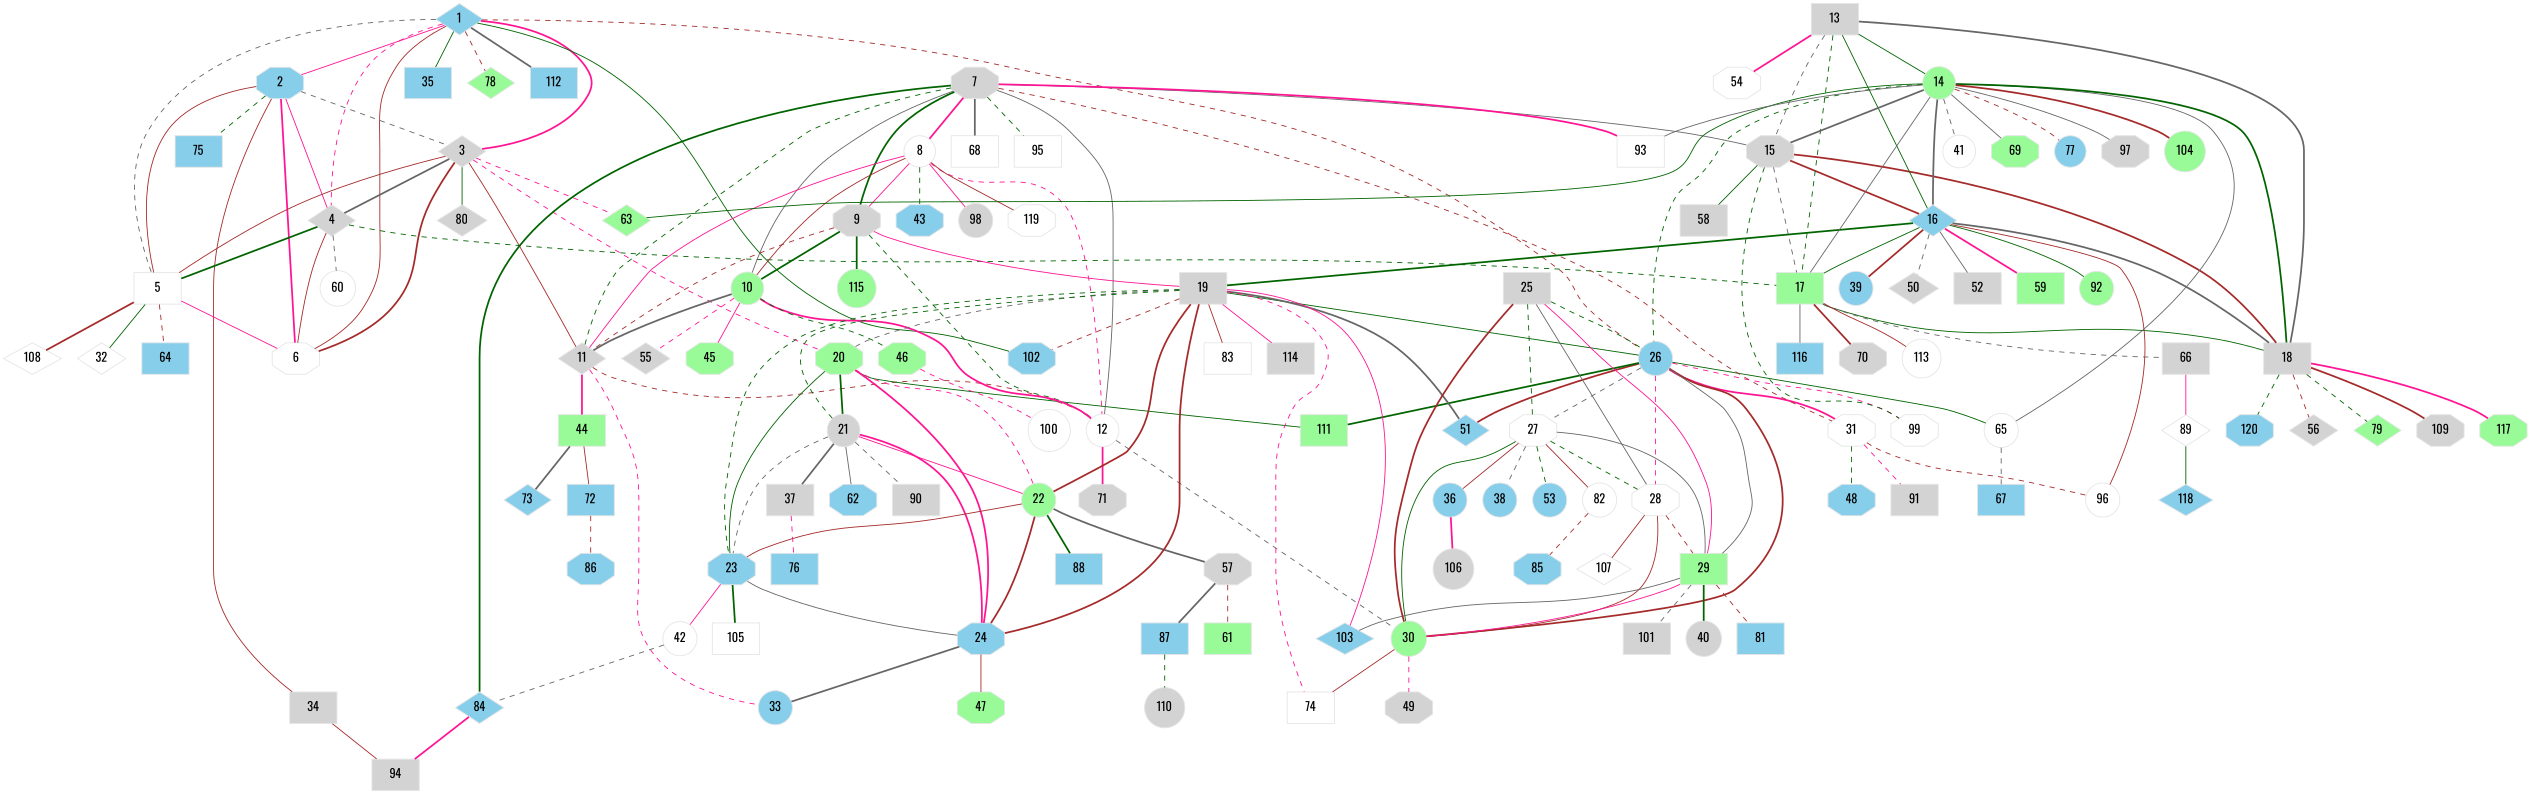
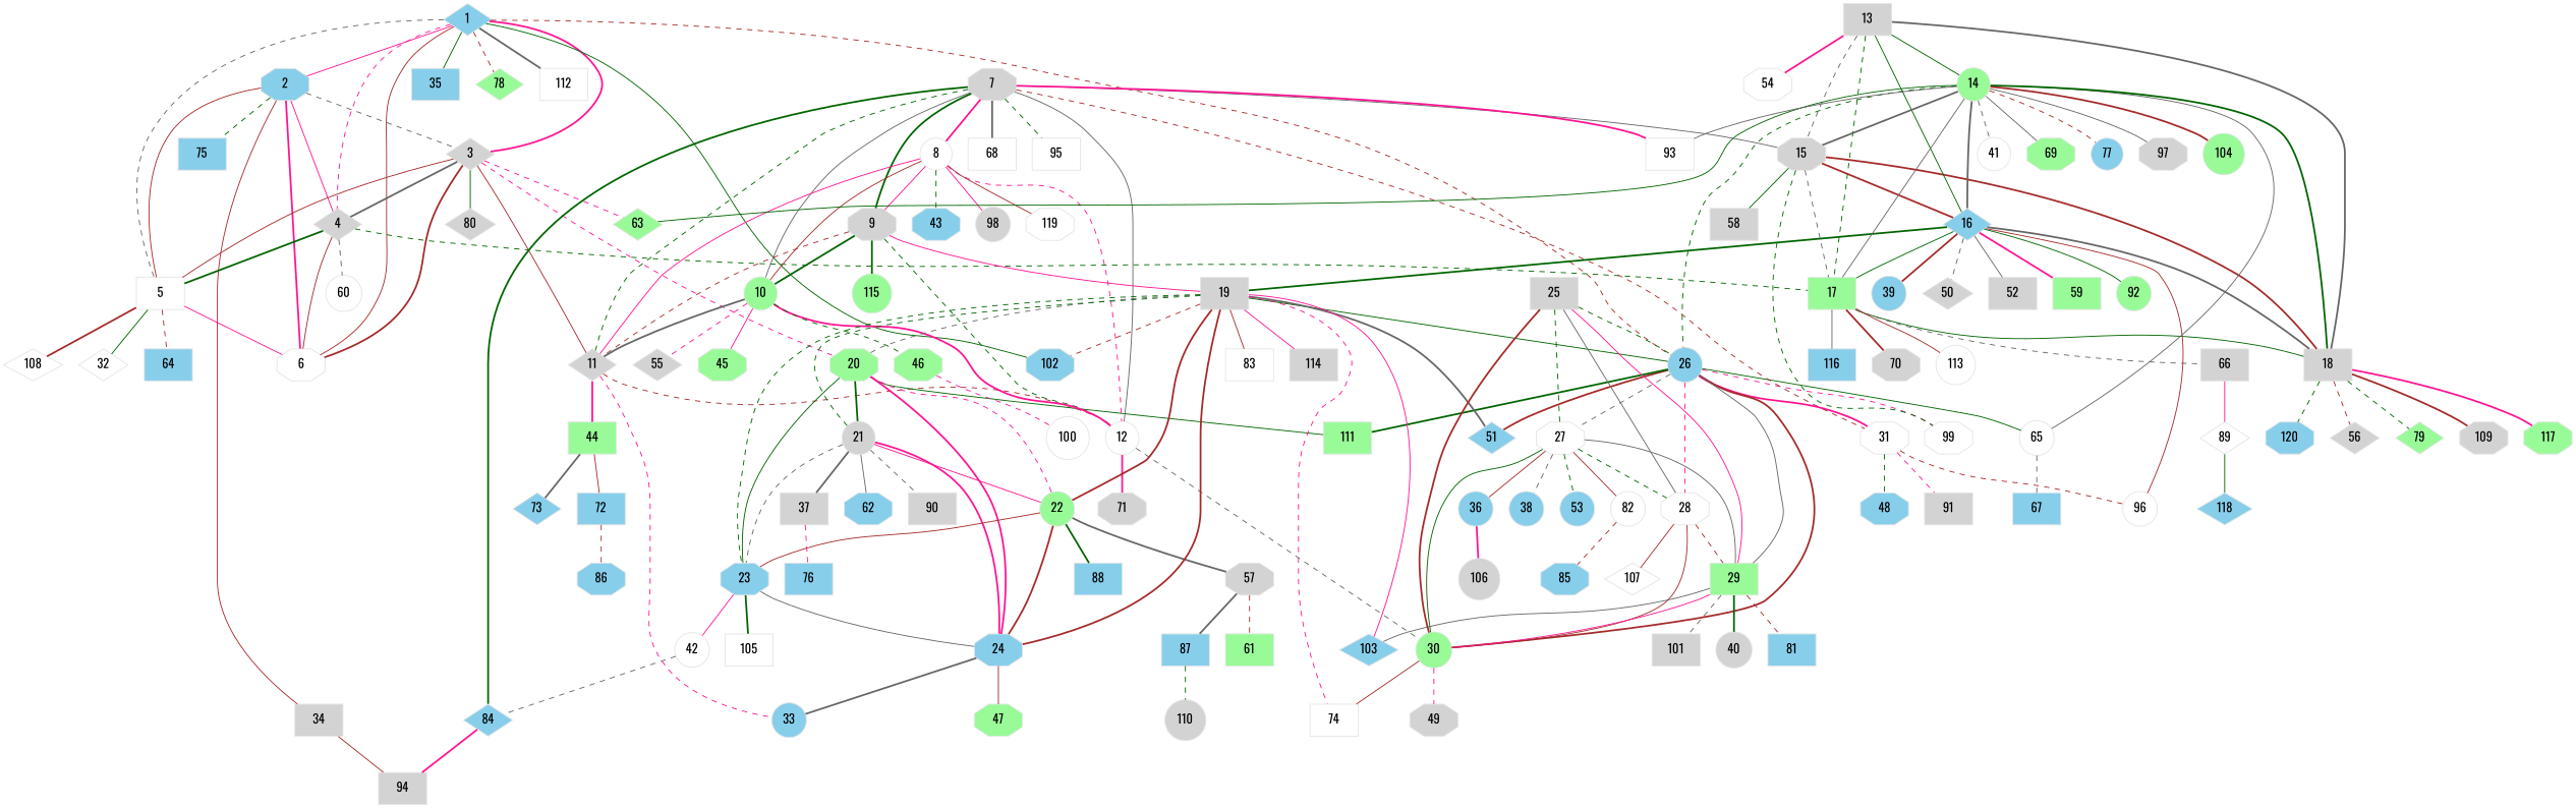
  graph {
    fontname=Oswald
    node [color=gray90 fillcolor=skyblue fontname=Oswald shape=box style=filled]
    edge [color=brown fontname=Oswald style=solid]
    1 [shape=diamond]
    2 [shape=octagon]
    3 [fillcolor=lightgrey shape=diamond]
    4 [fillcolor=lightgrey shape=diamond]
    5 [fillcolor=white]
    6 [fillcolor=white shape=octagon]
    26 [shape=circle]
    35
    78 [fillcolor=palegreen shape=diamond]
    102 [shape=octagon]
-   112
+   112 [fillcolor=white]
    34 [fillcolor=lightgrey]
    75
    11 [fillcolor=lightgrey shape=diamond]
    20 [fillcolor=palegreen shape=octagon]
    63 [fillcolor=palegreen shape=diamond]
    80 [fillcolor=lightgrey shape=diamond]
    17 [fillcolor=palegreen]
    60 [fillcolor=white shape=circle]
    32 [fillcolor=white shape=diamond]
    64
    108 [fillcolor=white shape=diamond]
    31 [fillcolor=white shape=octagon]
    30 [fillcolor=palegreen shape=circle]
    65 [fillcolor=white shape=circle]
    99 [fillcolor=white shape=octagon]
    51 [shape=diamond]
    111 [fillcolor=palegreen]
    27 [fillcolor=white shape=octagon]
    28 [fillcolor=white shape=octagon]
    29 [fillcolor=palegreen]
    94 [fillcolor=lightgrey]
    12 [fillcolor=white shape=circle]
    33 [shape=circle]
    44 [fillcolor=palegreen]
    21 [fillcolor=lightgrey shape=circle]
    22 [fillcolor=palegreen shape=circle]
    23 [shape=octagon]
    24 [shape=octagon]
    18 [fillcolor=lightgrey]
    66 [fillcolor=lightgrey]
    70 [fillcolor=lightgrey shape=octagon]
    113 [fillcolor=white shape=circle]
    116
    7 [fillcolor=lightgrey shape=octagon]
    8 [fillcolor=white shape=circle]
    9 [fillcolor=lightgrey shape=octagon]
    10 [fillcolor=palegreen shape=circle]
    15 [fillcolor=lightgrey shape=octagon]
    68 [fillcolor=white]
    84 [shape=diamond]
    93 [fillcolor=white]
    95 [fillcolor=white]
    43 [shape=octagon]
    98 [fillcolor=lightgrey shape=circle]
    119 [fillcolor=white shape=octagon]
    19 [fillcolor=lightgrey]
    115 [fillcolor=palegreen shape=circle]
    45 [fillcolor=palegreen shape=octagon]
    46 [fillcolor=palegreen shape=octagon]
    55 [fillcolor=lightgrey shape=diamond]
    71 [fillcolor=lightgrey shape=octagon]
    16 [shape=diamond]
    58 [fillcolor=lightgrey]
    96 [fillcolor=white shape=circle]
    48 [shape=octagon]
    91 [fillcolor=lightgrey]
    74 [fillcolor=white]
    83 [fillcolor=white]
    103 [shape=diamond]
    114 [fillcolor=lightgrey]
    100 [fillcolor=white shape=circle]
    72
    73 [shape=diamond]
    49 [fillcolor=lightgrey shape=octagon]
    13 [fillcolor=lightgrey]
    14 [fillcolor=palegreen shape=circle]
    54 [fillcolor=white shape=octagon]
    41 [fillcolor=white shape=circle]
    69 [fillcolor=palegreen shape=octagon]
    77 [shape=circle]
    97 [fillcolor=lightgrey shape=octagon]
    104 [fillcolor=palegreen shape=circle]
    39 [shape=circle]
    50 [fillcolor=lightgrey shape=diamond]
    52 [fillcolor=lightgrey]
    59 [fillcolor=palegreen]
    92 [fillcolor=palegreen shape=circle]
    56 [fillcolor=lightgrey shape=diamond]
    79 [fillcolor=palegreen shape=diamond]
    109 [fillcolor=lightgrey shape=octagon]
    117 [fillcolor=palegreen shape=octagon]
    120 [shape=octagon]
    67
    89 [fillcolor=white shape=diamond]
    37 [fillcolor=lightgrey]
    62 [shape=octagon]
    90 [fillcolor=lightgrey]
    57 [fillcolor=lightgrey shape=octagon]
    88
    42 [fillcolor=white shape=circle]
    105 [fillcolor=white]
    47 [fillcolor=palegreen shape=octagon]
    76
    61 [fillcolor=palegreen]
    87
    25 [fillcolor=lightgrey]
    36 [shape=circle]
    38 [shape=circle]
    53 [shape=circle]
    82 [fillcolor=white shape=circle]
    107 [fillcolor=white shape=diamond]
    40 [fillcolor=lightgrey shape=circle]
    81
    101 [fillcolor=lightgrey]
    106 [fillcolor=lightgrey shape=circle]
    85 [shape=octagon]
    86 [shape=octagon]
    110 [fillcolor=lightgrey shape=circle]
    118 [shape=diamond]
    1 -- 2 [color=deeppink]
    1 -- 3 [color=deeppink style=bold]
    1 -- 4 [color=deeppink style=dashed]
    1 -- 5 [color=gray40 style=dashed]
    1 -- 6
    1 -- 26 [style=dashed]
    1 -- 35 [color=darkgreen]
    1 -- 78 [style=dashed]
    1 -- 102 [color=darkgreen]
    1 -- 112 [color=gray40 style=bold]
    2 -- 3 [color=gray40 style=dashed]
    2 -- 4 [color=deeppink]
    2 -- 5
    2 -- 6 [color=deeppink style=bold]
    2 -- 34
    2 -- 75 [color=darkgreen style=dashed]
    3 -- 4 [color=gray40 style=bold]
    3 -- 5
    3 -- 6 [style=bold]
    3 -- 11
    3 -- 20 [color=deeppink style=dashed]
    3 -- 63 [color=deeppink style=dashed]
    3 -- 80 [color=darkgreen]
    4 -- 5 [color=darkgreen style=bold]
    4 -- 6
    4 -- 17 [color=darkgreen style=dashed]
    4 -- 60 [color=gray40 style=dashed]
    5 -- 6 [color=deeppink]
    5 -- 32 [color=darkgreen]
    5 -- 64 [style=dashed]
    5 -- 108 [style=bold]
    26 -- 31 [color=deeppink style=bold]
    26 -- 30 [style=bold]
    26 -- 65 [color=darkgreen]
    26 -- 99 [color=deeppink style=dashed]
    26 -- 51 [style=bold]
    26 -- 111 [color=darkgreen style=bold]
    26 -- 27 [color=gray40 style=dashed]
    26 -- 28 [color=deeppink style=dashed]
    26 -- 29 [color=gray40]
    34 -- 94
    11 -- 12 [style=dashed]
    11 -- 33 [color=deeppink style=dashed]
    11 -- 44 [color=deeppink style=bold]
    20 -- 111 [color=darkgreen]
    20 -- 21 [color=darkgreen style=bold]
    20 -- 22 [color=deeppink style=dashed]
    20 -- 23 [color=darkgreen]
    20 -- 24 [color=deeppink style=bold]
    17 -- 18 [color=darkgreen]
    17 -- 66 [color=gray40 style=dashed]
    17 -- 70 [style=bold]
    17 -- 113
    17 -- 116 [color=gray40]
    31 -- 96 [style=dashed]
    31 -- 48 [color=darkgreen style=dashed]
    31 -- 91 [color=deeppink style=dashed]
    30 -- 74
    30 -- 49 [color=deeppink style=dashed]
    65 -- 67 [color=gray40 style=dashed]
    27 -- 30 [color=darkgreen]
    27 -- 28 [color=darkgreen style=dashed]
    27 -- 29 [color=gray40]
    27 -- 36
    27 -- 38 [color=gray40 style=dashed]
    27 -- 53 [color=darkgreen style=dashed]
    27 -- 82
    28 -- 30
    28 -- 29 [style=dashed]
    28 -- 107
    29 -- 30 [color=deeppink]
    29 -- 103 [color=gray40]
    29 -- 40 [color=darkgreen style=bold]
    29 -- 81 [style=dashed]
    29 -- 101 [color=gray40 style=dashed]
    12 -- 30 [color=gray40 style=dashed]
    12 -- 71 [color=deeppink style=bold]
    44 -- 72
    44 -- 73 [color=gray40 style=bold]
    21 -- 22 [color=deeppink]
    21 -- 23 [color=gray40 style=dashed]
    21 -- 24 [color=deeppink style=bold]
    21 -- 37 [color=gray40 style=bold]
    21 -- 62 [color=gray40]
    21 -- 90 [color=gray40 style=dashed]
    22 -- 23
    22 -- 24 [style=bold]
    22 -- 57 [color=gray40 style=bold]
    22 -- 88 [color=darkgreen style=bold]
    23 -- 24 [color=gray40]
    23 -- 42 [color=deeppink]
    23 -- 105 [color=darkgreen style=bold]
    24 -- 33 [color=gray40 style=bold]
    24 -- 47
    18 -- 56 [style=dashed]
    18 -- 79 [color=darkgreen style=dashed]
    18 -- 109 [style=bold]
    18 -- 117 [color=deeppink style=bold]
    18 -- 120 [color=darkgreen style=dashed]
    66 -- 89 [color=deeppink]
    7 -- 11 [color=darkgreen style=dashed]
    7 -- 31 [style=dashed]
    7 -- 12 [color=gray40]
    7 -- 8 [color=deeppink style=bold]
    7 -- 9 [color=darkgreen style=bold]
    7 -- 10 [color=gray40]
    7 -- 15 [color=gray40]
    7 -- 68 [color=gray40 style=bold]
    7 -- 84 [color=darkgreen style=bold]
    7 -- 93 [color=deeppink style=bold]
    7 -- 95 [color=darkgreen style=dashed]
    8 -- 11 [color=deeppink]
    8 -- 12 [color=deeppink style=dashed]
    8 -- 9 [color=deeppink]
    8 -- 10
    8 -- 43 [color=darkgreen style=dashed]
    8 -- 98 [color=deeppink]
    8 -- 119
    9 -- 11 [style=dashed]
    9 -- 12 [color=darkgreen style=dashed]
    9 -- 10 [color=darkgreen style=bold]
    9 -- 19 [color=deeppink]
    9 -- 115 [color=darkgreen style=bold]
    10 -- 11 [color=gray40 style=bold]
    10 -- 12 [color=deeppink style=bold]
    10 -- 45 [color=deeppink]
    10 -- 46 [color=darkgreen style=dashed]
    10 -- 55 [color=deeppink style=dashed]
    15 -- 17 [color=gray40 style=dashed]
    15 -- 99 [color=darkgreen style=dashed]
    15 -- 18 [style=bold]
    15 -- 16 [style=bold]
    15 -- 58 [color=darkgreen]
    84 -- 94 [color=deeppink style=bold]
    19 -- 26 [color=darkgreen]
    19 -- 102 [style=dashed]
    19 -- 20 [color=gray40 style=dashed]
    19 -- 51 [color=gray40 style=bold]
    19 -- 21 [color=darkgreen style=dashed]
    19 -- 22 [style=bold]
    19 -- 23 [color=darkgreen style=dashed]
    19 -- 24 [style=bold]
    19 -- 74 [color=deeppink style=dashed]
    19 -- 83
    19 -- 103 [color=deeppink]
    19 -- 114 [color=deeppink]
    46 -- 100 [color=deeppink style=dashed]
    16 -- 17 [color=darkgreen]
    16 -- 18 [color=gray40 style=bold]
    16 -- 19 [color=darkgreen style=bold]
    16 -- 96
    16 -- 39 [style=bold]
    16 -- 50 [color=gray40 style=dashed]
    16 -- 52 [color=gray40]
    16 -- 59 [color=deeppink style=bold]
    16 -- 92 [color=darkgreen]
    72 -- 86 [style=dashed]
    13 -- 17 [color=darkgreen style=dashed]
    13 -- 18 [color=gray40 style=bold]
    13 -- 15 [color=gray40 style=dashed]
    13 -- 16 [color=darkgreen]
    13 -- 14 [color=darkgreen]
    13 -- 54 [color=deeppink style=bold]
    14 -- 26 [color=darkgreen style=dashed]
    14 -- 63 [color=darkgreen]
    14 -- 17 [color=gray40]
    14 -- 65 [color=gray40]
    14 -- 18 [color=darkgreen style=bold]
    14 -- 15 [color=gray40 style=bold]
    14 -- 93 [color=gray40]
    14 -- 16 [color=gray40 style=bold]
    14 -- 41 [color=gray40 style=dashed]
    14 -- 69 [color=gray40]
    14 -- 77 [style=dashed]
    14 -- 97 [color=gray40]
    14 -- 104 [style=bold]
    89 -- 118 [color=darkgreen]
    37 -- 76 [color=deeppink style=dashed]
    57 -- 61 [style=dashed]
    57 -- 87 [color=gray40 style=bold]
    42 -- 84 [color=gray40 style=dashed]
    87 -- 110 [color=darkgreen style=dashed]
    25 -- 26 [color=darkgreen style=dashed]
    25 -- 30 [style=bold]
    25 -- 27 [color=darkgreen style=dashed]
    25 -- 28 [color=gray40]
    25 -- 29 [color=deeppink]
    36 -- 106 [color=deeppink style=bold]
    82 -- 85 [style=dashed]
  }
